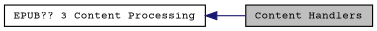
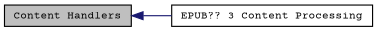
  digraph {
    rankdir=LR
    fontname="Courier Prime"
    node [color=black fontname="Courier Prime" fontsize=10 shape=record style=filled]
    n1 [fillcolor=white height=0.2 label="EPUB?? 3 Content Processing" width=0.4]
    n2 [fillcolor=grey75 fontcolor=black height=0.2 label="Content Handlers" width=0.4]
-   n1 -> n2 [color=midnightblue dir=back fontname="Courier Prime" fontsize=10 labelfontname=Helvetica labelfontsize=10 shape=plaintext style=solid]
+   n2 -> n1 [color=midnightblue dir=back fontname="Courier Prime" fontsize=10 labelfontname=Helvetica labelfontsize=10 shape=plaintext style=solid]
  }
